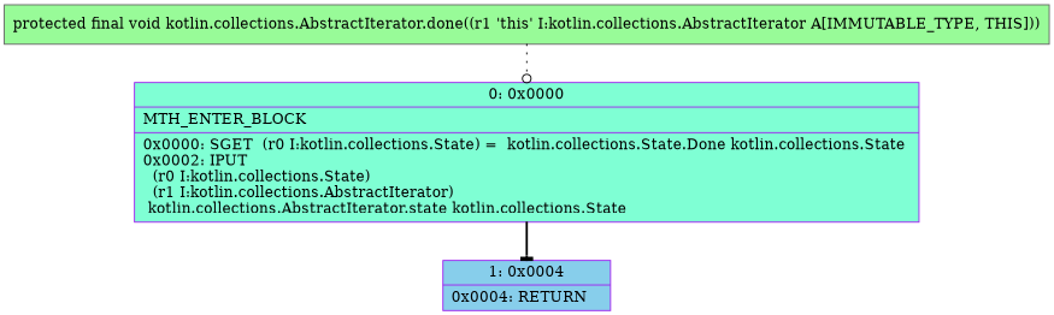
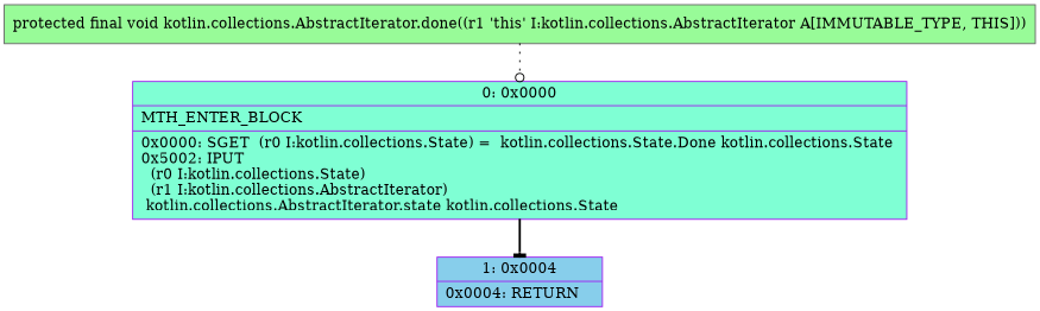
  digraph {
    node [shape=record style=filled color=purple]
-   n1 [label="{0\:\ 0x0000|MTH_ENTER_BLOCK\l|0x0000: SGET  (r0 I:kotlin.collections.State) =  kotlin.collections.State.Done kotlin.collections.State \l0x0002: IPUT  \l  (r0 I:kotlin.collections.State)\l  (r1 I:kotlin.collections.AbstractIterator)\l kotlin.collections.AbstractIterator.state kotlin.collections.State \l}" fillcolor=aquamarine]
+   n1 [label="{0\:\ 0x0000|MTH_ENTER_BLOCK\l|0x0000: SGET  (r0 I:kotlin.collections.State) =  kotlin.collections.State.Done kotlin.collections.State \l0x5002: IPUT  \l  (r0 I:kotlin.collections.State)\l  (r1 I:kotlin.collections.AbstractIterator)\l kotlin.collections.AbstractIterator.state kotlin.collections.State \l}" fillcolor=aquamarine]
    n2 [label="{1\:\ 0x0004|0x0004: RETURN   \l}" fillcolor=skyblue]
    n3 [label="{protected final void kotlin.collections.AbstractIterator.done((r1 'this' I:kotlin.collections.AbstractIterator A[IMMUTABLE_TYPE, THIS])) }" fillcolor=palegreen color=gray40]
    n1 -> n2 [style=bold arrowhead=tee]
    n3 -> n1 [style=dotted arrowhead=odot]
  }
